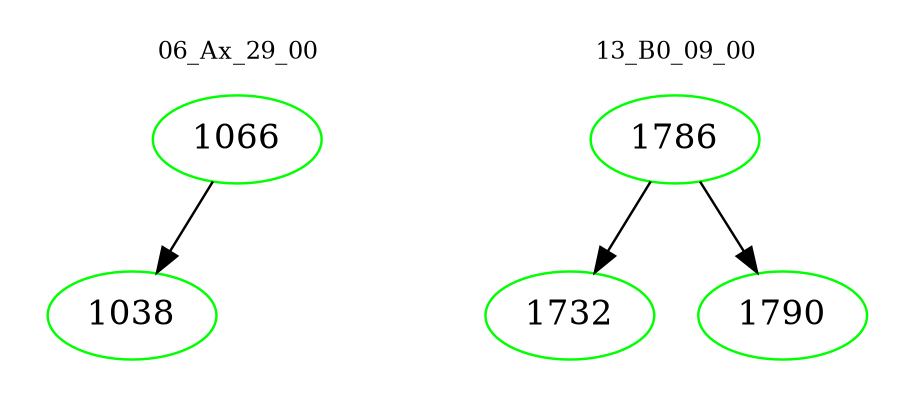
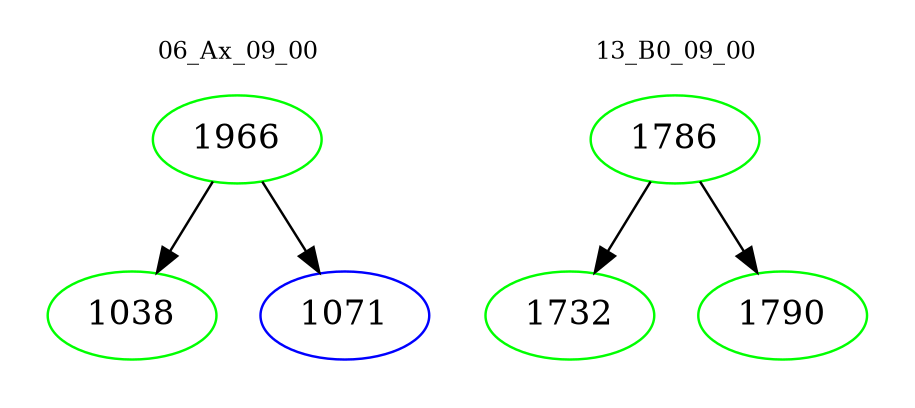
  digraph {
    node [color=green]
    edge [color=black]
-   n1 [label=1066]
+   n1 [label=1966]
    n2 [label=1038]
+   n3 [color=blue label=1071]
    n4 [label=1786]
    n5 [label=1732]
    n6 [label=1790]
    subgraph cluster_1 {
      color=white
      fontsize=10
-     label="06_Ax_29_00"
+     label="06_Ax_09_00"
      n1
      n2
+     n3
    }
    subgraph cluster_2 {
      color=white
      fontsize=10
      label="13_B0_09_00"
      n4
      n5
      n6
    }
    n1 -> n2
+   n1 -> n3
    n4 -> n5
    n4 -> n6
  }
